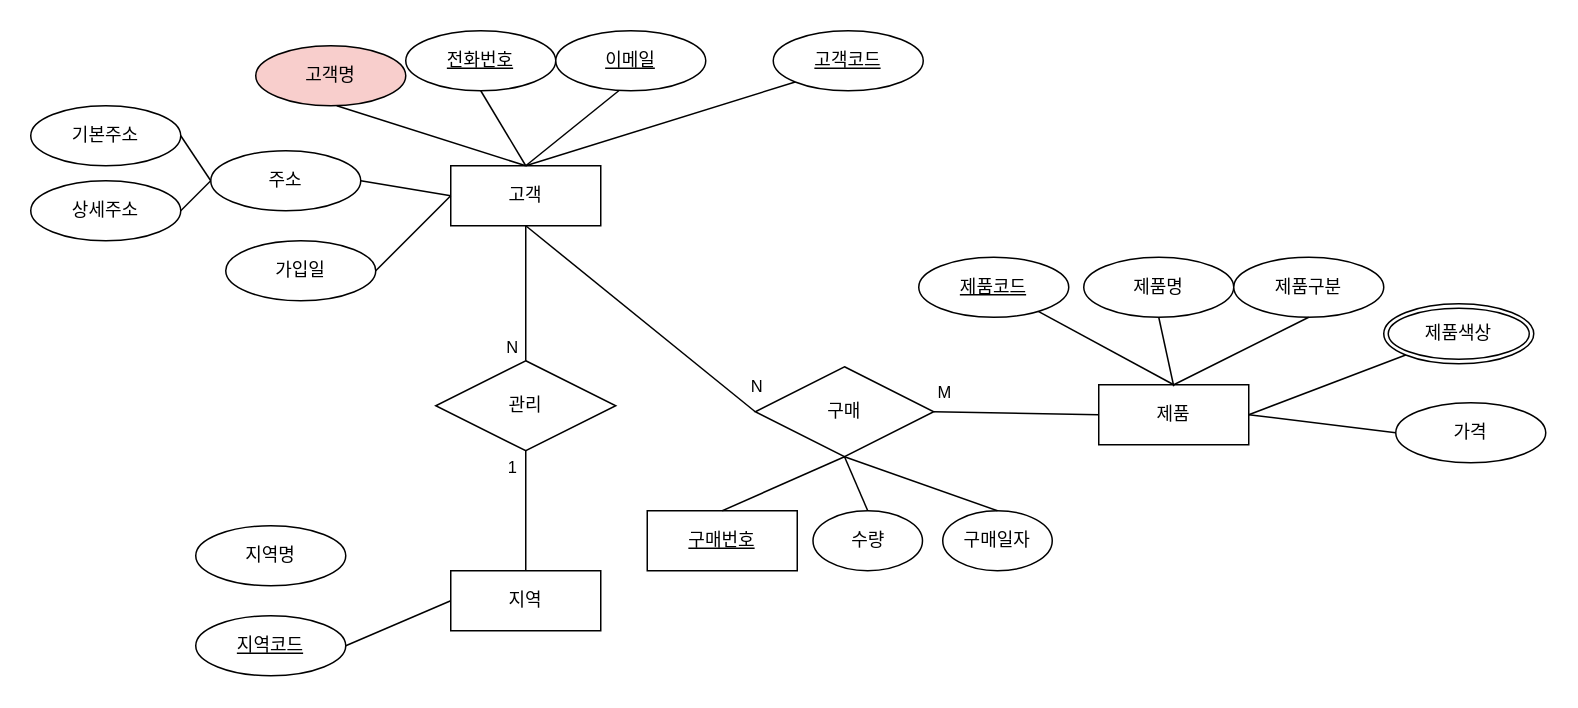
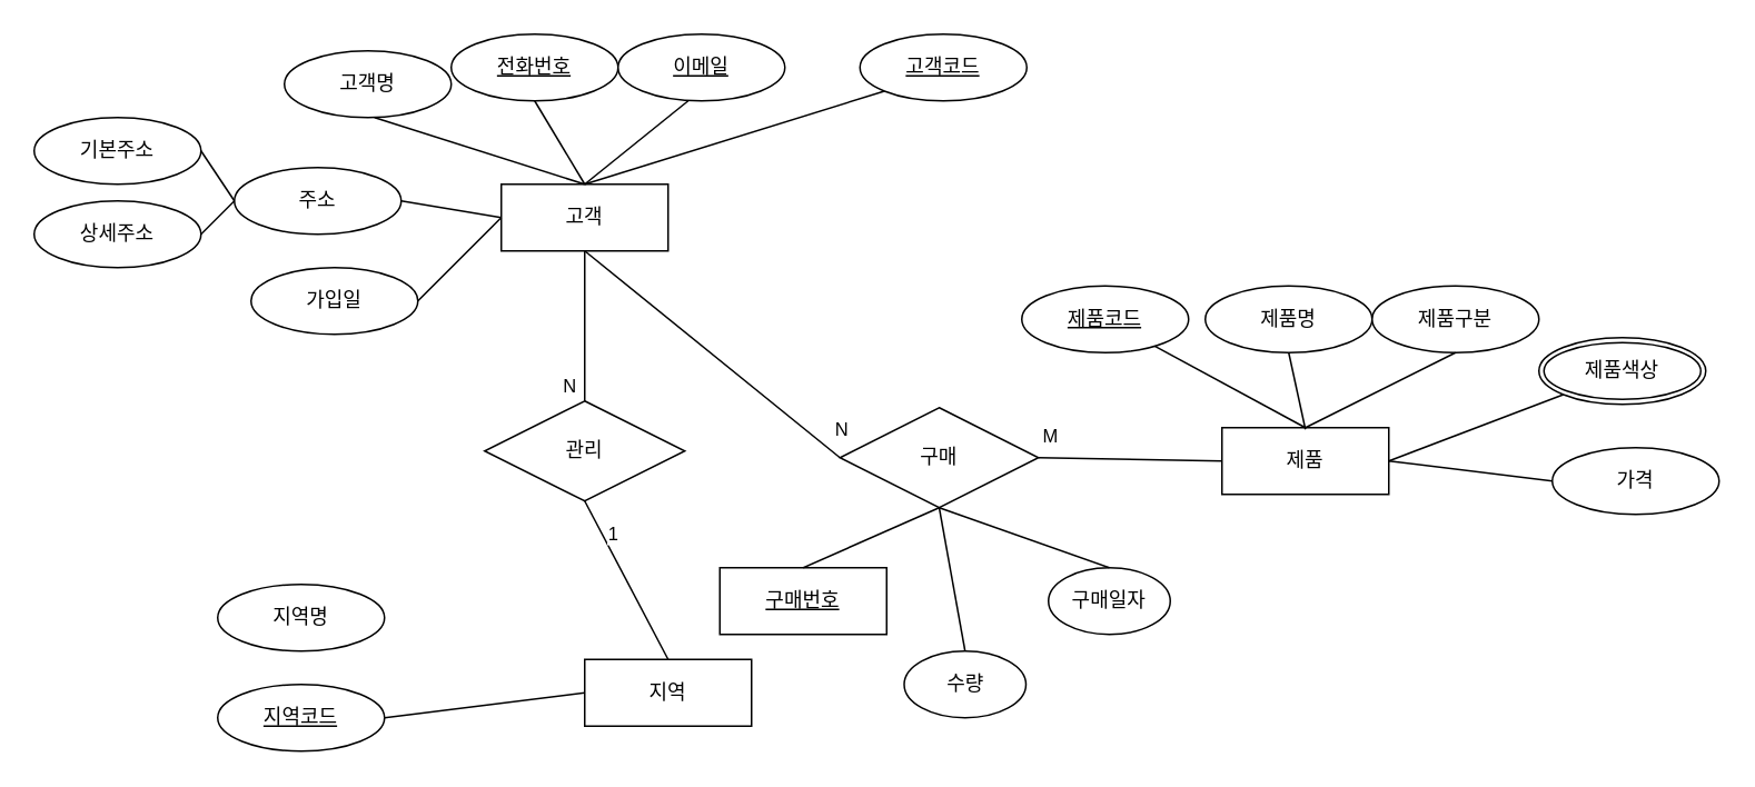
  <mxCell id="0" />
  <mxCell id="1" parent="0" />
  <mxCell id="2" value="고객" style="rounded=0;whiteSpace=wrap;html=1;" vertex="1" parent="1"><mxGeometry x="300" y="110" width="100" height="40" as="geometry" /></mxCell>
- <mxCell id="3" value="고객명" style="ellipse;whiteSpace=wrap;html=1;align=center;fillColor=#f8cecc;" vertex="1" parent="1"><mxGeometry x="170" y="30" width="100" height="40" as="geometry" /></mxCell>
+ <mxCell id="3" value="고객명" style="ellipse;whiteSpace=wrap;html=1;align=center;" vertex="1" parent="1"><mxGeometry x="170" y="30" width="100" height="40" as="geometry" /></mxCell>
  <mxCell id="4" value="전화번호" style="ellipse;whiteSpace=wrap;html=1;align=center;fontStyle=4;" vertex="1" parent="1"><mxGeometry x="270" y="20" width="100" height="40" as="geometry" /></mxCell>
  <mxCell id="5" value="이메일" style="ellipse;whiteSpace=wrap;html=1;align=center;fontStyle=4;" vertex="1" parent="1"><mxGeometry x="370" y="20" width="100" height="40" as="geometry" /></mxCell>
  <mxCell id="6" value="" style="endArrow=none;html=1;rounded=0;entryX=0.5;entryY=1;entryDx=0;entryDy=0;exitX=0.5;exitY=0;exitDx=0;exitDy=0;" edge="1" parent="1" source="2" target="4"><mxGeometry relative="1" as="geometry"><mxPoint x="380" y="105" as="sourcePoint" /><mxPoint x="430" y="200" as="targetPoint" /></mxGeometry></mxCell>
  <mxCell id="7" value="" style="endArrow=none;html=1;rounded=0;exitX=1;exitY=0.5;exitDx=0;exitDy=0;" edge="1" parent="1" source="11"><mxGeometry relative="1" as="geometry"><mxPoint x="180" y="90" as="sourcePoint" /><mxPoint x="300" y="130" as="targetPoint" /></mxGeometry></mxCell>
  <mxCell id="8" value="" style="endArrow=none;html=1;rounded=0;entryX=0.42;entryY=1;entryDx=0;entryDy=0;entryPerimeter=0;" edge="1" parent="1" target="5"><mxGeometry relative="1" as="geometry"><mxPoint x="350" y="110" as="sourcePoint" /><mxPoint x="410" y="70" as="targetPoint" /><Array as="points" /></mxGeometry></mxCell>
  <mxCell id="9" value="고객코드" style="ellipse;whiteSpace=wrap;html=1;align=center;fontStyle=4;" vertex="1" parent="1"><mxGeometry x="515" y="20" width="100" height="40" as="geometry" /></mxCell>
  <mxCell id="10" value="" style="endArrow=none;html=1;rounded=0;entryX=0;entryY=1;entryDx=0;entryDy=0;" edge="1" parent="1" target="9"><mxGeometry relative="1" as="geometry"><mxPoint x="350" y="110" as="sourcePoint" /><mxPoint x="464.645" y="64.142" as="targetPoint" /></mxGeometry></mxCell>
  <mxCell id="11" value="주소&lt;span style=&quot;color: rgba(0, 0, 0, 0); font-family: monospace; font-size: 0px; text-align: start; text-wrap: nowrap;&quot;&gt;%3CmxGraphModel%3E%3Croot%3E%3CmxCell%20id%3D%220%22%2F%3E%3CmxCell%20id%3D%221%22%20parent%3D%220%22%2F%3E%3CmxCell%20id%3D%222%22%20value%3D%22%EA%B3%A0%EA%B0%9D%EB%AA%85%22%20style%3D%22ellipse%3BwhiteSpace%3Dwrap%3Bhtml%3D1%3Balign%3Dcenter%3B%22%20vertex%3D%221%22%20parent%3D%221%22%3E%3CmxGeometry%20x%3D%22220%22%20y%3D%22390%22%20width%3D%22100%22%20height%3D%2240%22%20as%3D%22geometry%22%2F%3E%3C%2FmxCell%3E%3C%2Froot%3E%3C%2FmxGraphModel%3E&lt;/span&gt;" style="ellipse;whiteSpace=wrap;html=1;align=center;" vertex="1" parent="1"><mxGeometry x="140" y="100" width="100" height="40" as="geometry" /></mxCell>
  <mxCell id="12" value="기본주소&lt;span style=&quot;color: rgba(0, 0, 0, 0); font-family: monospace; font-size: 0px; text-align: start; text-wrap: nowrap;&quot;&gt;%3CmxGraphModel%3E%3Croot%3E%3CmxCell%20id%3D%220%22%2F%3E%3CmxCell%20id%3D%221%22%20parent%3D%220%22%2F%3E%3CmxCell%20id%3D%222%22%20value%3D%22%EA%B3%A0%EA%B0%9D%EB%AA%85%22%20style%3D%22ellipse%3BwhiteSpace%3Dwrap%3Bhtml%3D1%3Balign%3Dcenter%3B%22%20vertex%3D%221%22%20parent%3D%221%22%3E%3CmxGeometry%20x%3D%22220%22%20y%3D%22390%22%20width%3D%22100%22%20height%3D%2240%22%20as%3D%22geometry%22%2F%3E%3C%2FmxCell%3E%3C%2Froot%3E%3C%2FmxGraphModel%3E&lt;/span&gt;" style="ellipse;whiteSpace=wrap;html=1;align=center;" vertex="1" parent="1"><mxGeometry x="20" y="70" width="100" height="40" as="geometry" /></mxCell>
  <mxCell id="13" value="상세주소" style="ellipse;whiteSpace=wrap;html=1;align=center;" vertex="1" parent="1"><mxGeometry x="20" y="120" width="100" height="40" as="geometry" /></mxCell>
  <mxCell id="14" value="" style="endArrow=none;html=1;rounded=0;exitX=0.44;exitY=1;exitDx=0;exitDy=0;exitPerimeter=0;" edge="1" parent="1"><mxGeometry relative="1" as="geometry"><mxPoint x="224" y="70" as="sourcePoint" /><mxPoint x="350" y="110" as="targetPoint" /></mxGeometry></mxCell>
  <mxCell id="15" value="" style="endArrow=none;html=1;rounded=0;exitX=1;exitY=0.5;exitDx=0;exitDy=0;entryX=0;entryY=0.5;entryDx=0;entryDy=0;" edge="1" parent="1" source="12" target="11"><mxGeometry relative="1" as="geometry"><mxPoint x="120" y="90" as="sourcePoint" /><mxPoint x="180" y="100" as="targetPoint" /></mxGeometry></mxCell>
  <mxCell id="16" value="" style="endArrow=none;html=1;rounded=0;exitX=0;exitY=0.5;exitDx=0;exitDy=0;entryX=1;entryY=0.5;entryDx=0;entryDy=0;" edge="1" parent="1" source="11" target="13"><mxGeometry relative="1" as="geometry"><mxPoint x="140" y="100" as="sourcePoint" /><mxPoint x="150" y="130" as="targetPoint" /></mxGeometry></mxCell>
- <mxCell id="17" value="지역" style="rounded=0;whiteSpace=wrap;html=1;" vertex="1" parent="1"><mxGeometry x="300" y="380" width="100" height="40" as="geometry" /></mxCell>
+ <mxCell id="17" value="지역" style="rounded=0;whiteSpace=wrap;html=1;" vertex="1" parent="1"><mxGeometry x="350" y="395" width="100" height="40" as="geometry" /></mxCell>
  <mxCell id="18" value="지역명" style="ellipse;whiteSpace=wrap;html=1;align=center;" vertex="1" parent="1"><mxGeometry x="130" y="350" width="100" height="40" as="geometry" /></mxCell>
  <mxCell id="19" value="" style="endArrow=none;html=1;rounded=0;entryX=0;entryY=0.5;entryDx=0;entryDy=0;exitX=1;exitY=0.5;exitDx=0;exitDy=0;" edge="1" parent="1" source="20" target="17"><mxGeometry relative="1" as="geometry"><mxPoint x="250" y="425" as="sourcePoint" /><mxPoint x="300" y="400" as="targetPoint" /></mxGeometry></mxCell>
  <mxCell id="20" value="지역코드" style="ellipse;whiteSpace=wrap;html=1;align=center;fontStyle=4;" vertex="1" parent="1"><mxGeometry x="130" y="410" width="100" height="40" as="geometry" /></mxCell>
  <mxCell id="21" value="가입일&lt;span style=&quot;color: rgba(0, 0, 0, 0); font-family: monospace; font-size: 0px; text-align: start; text-wrap: nowrap;&quot;&gt;%3CmxGraphModel%3E%3Croot%3E%3CmxCell%20id%3D%220%22%2F%3E%3CmxCell%20id%3D%221%22%20parent%3D%220%22%2F%3E%3CmxCell%20id%3D%222%22%20value%3D%22%EC%A3%BC%EC%86%8C%26lt%3Bspan%20style%3D%26quot%3Bcolor%3A%20rgba(0%2C%200%2C%200%2C%200)%3B%20font-family%3A%20monospace%3B%20font-size%3A%200px%3B%20text-align%3A%20start%3B%20text-wrap%3A%20nowrap%3B%26quot%3B%26gt%3B%253CmxGraphModel%253E%253Croot%253E%253CmxCell%2520id%253D%25220%2522%252F%253E%253CmxCell%2520id%253D%25221%2522%2520parent%253D%25220%2522%252F%253E%253CmxCell%2520id%253D%25222%2522%2520value%253D%2522%25EA%25B3%25A0%25EA%25B0%259D%25EB%25AA%2585%2522%2520style%253D%2522ellipse%253BwhiteSpace%253Dwrap%253Bhtml%253D1%253Balign%253Dcenter%253B%2522%2520vertex%253D%25221%2522%2520parent%253D%25221%2522%253E%253CmxGeometry%2520x%253D%2522220%2522%2520y%253D%2522390%2522%2520width%253D%2522100%2522%2520height%253D%252240%2522%2520as%253D%2522geometry%2522%252F%253E%253C%252FmxCell%253E%253C%252Froot%253E%253C%252FmxGraphModel%253E%26lt%3B%2Fspan%26gt%3B%22%20style%3D%22ellipse%3BwhiteSpace%3Dwrap%3Bhtml%3D1%3Balign%3Dcenter%3B%22%20vertex%3D%221%22%20parent%3D%221%22%3E%3CmxGeometry%20x%3D%22230%22%20y%3D%22240%22%20width%3D%22100%22%20height%3D%2240%22%20as%3D%22geometry%22%2F%3E%3C%2FmxCell%3E%3C%2Froot%3E%3C%2FmxGraphModel%3E&lt;/span&gt;" style="ellipse;whiteSpace=wrap;html=1;align=center;" vertex="1" parent="1"><mxGeometry x="150" y="160" width="100" height="40" as="geometry" /></mxCell>
  <mxCell id="22" value="" style="endArrow=none;html=1;rounded=0;exitX=1;exitY=0.5;exitDx=0;exitDy=0;entryX=0;entryY=0.5;entryDx=0;entryDy=0;exitPerimeter=0;" edge="1" parent="1" source="21" target="2"><mxGeometry relative="1" as="geometry"><mxPoint x="240" y="170" as="sourcePoint" /><mxPoint x="300" y="180" as="targetPoint" /></mxGeometry></mxCell>
  <mxCell id="23" value="" style="endArrow=none;html=1;rounded=0;exitX=0.5;exitY=0;exitDx=0;exitDy=0;" edge="1" parent="1" source="40"><mxGeometry relative="1" as="geometry"><mxPoint x="318" y="191" as="sourcePoint" /><mxPoint x="350" y="150" as="targetPoint" /></mxGeometry></mxCell>
  <mxCell id="24" value="N" style="edgeLabel;html=1;align=center;verticalAlign=middle;resizable=0;points=[];" vertex="1" connectable="0" parent="23"><mxGeometry x="-0.044" y="4" relative="1" as="geometry"><mxPoint x="-6" y="33" as="offset" /></mxGeometry></mxCell>
  <mxCell id="25" value="제품" style="rounded=0;whiteSpace=wrap;html=1;" vertex="1" parent="1"><mxGeometry x="732" y="256" width="100" height="40" as="geometry" /></mxCell>
  <mxCell id="26" value="" style="endArrow=none;html=1;rounded=0;entryX=0.5;entryY=0;entryDx=0;entryDy=0;" edge="1" parent="1" source="27" target="25"><mxGeometry relative="1" as="geometry"><mxPoint x="682" y="301" as="sourcePoint" /><mxPoint x="732" y="276" as="targetPoint" /></mxGeometry></mxCell>
  <mxCell id="27" value="제품코드" style="ellipse;whiteSpace=wrap;html=1;align=center;fontStyle=4;" vertex="1" parent="1"><mxGeometry x="612" y="171" width="100" height="40" as="geometry" /></mxCell>
  <mxCell id="28" value="제품명" style="ellipse;whiteSpace=wrap;html=1;align=center;" vertex="1" parent="1"><mxGeometry x="722" y="171" width="100" height="40" as="geometry" /></mxCell>
  <mxCell id="29" value="" style="endArrow=none;html=1;rounded=0;exitX=1;exitY=0.5;exitDx=0;exitDy=0;" edge="1" parent="1"><mxGeometry relative="1" as="geometry"><mxPoint x="772" y="211" as="sourcePoint" /><mxPoint x="782" y="257" as="targetPoint" /></mxGeometry></mxCell>
  <mxCell id="30" value="제품구분" style="ellipse;whiteSpace=wrap;html=1;align=center;" vertex="1" parent="1"><mxGeometry x="822" y="171" width="100" height="40" as="geometry" /></mxCell>
  <mxCell id="31" value="" style="endArrow=none;html=1;rounded=0;exitX=0.5;exitY=1;exitDx=0;exitDy=0;" edge="1" parent="1" source="30"><mxGeometry relative="1" as="geometry"><mxPoint x="782" y="221" as="sourcePoint" /><mxPoint x="782" y="256" as="targetPoint" /></mxGeometry></mxCell>
  <mxCell id="32" value="제품색상" style="ellipse;shape=doubleEllipse;margin=3;whiteSpace=wrap;html=1;align=center;" vertex="1" parent="1"><mxGeometry x="922" y="202" width="100" height="40" as="geometry" /></mxCell>
  <mxCell id="33" value="가격" style="ellipse;whiteSpace=wrap;html=1;align=center;" vertex="1" parent="1"><mxGeometry x="930" y="268" width="100" height="40" as="geometry" /></mxCell>
  <mxCell id="34" value="" style="endArrow=none;html=1;rounded=0;exitX=0;exitY=1;exitDx=0;exitDy=0;entryX=1;entryY=0.5;entryDx=0;entryDy=0;" edge="1" parent="1" source="32" target="25"><mxGeometry relative="1" as="geometry"><mxPoint x="912" y="238" as="sourcePoint" /><mxPoint x="832" y="276" as="targetPoint" /></mxGeometry></mxCell>
  <mxCell id="35" value="" style="endArrow=none;html=1;rounded=0;exitX=0;exitY=0.5;exitDx=0;exitDy=0;entryX=1;entryY=0.5;entryDx=0;entryDy=0;" edge="1" parent="1" source="33" target="25"><mxGeometry relative="1" as="geometry"><mxPoint x="912" y="291" as="sourcePoint" /><mxPoint x="842" y="294" as="targetPoint" /></mxGeometry></mxCell>
  <mxCell id="36" value="" style="endArrow=none;html=1;rounded=0;exitX=0;exitY=0.5;exitDx=0;exitDy=0;entryX=0.5;entryY=1;entryDx=0;entryDy=0;" edge="1" parent="1" source="41" target="2"><mxGeometry relative="1" as="geometry"><mxPoint x="441" y="173" as="sourcePoint" /><mxPoint x="442" y="129" as="targetPoint" /></mxGeometry></mxCell>
  <mxCell id="37" value="N" style="edgeLabel;html=1;align=center;verticalAlign=middle;resizable=0;points=[];" vertex="1" connectable="0" parent="36"><mxGeometry x="0.049" y="-5" relative="1" as="geometry"><mxPoint x="77" y="51" as="offset" /></mxGeometry></mxCell>
  <mxCell id="38" value="" style="endArrow=none;html=1;rounded=0;exitX=1;exitY=0.5;exitDx=0;exitDy=0;entryX=0;entryY=0.5;entryDx=0;entryDy=0;" edge="1" parent="1" source="41" target="25"><mxGeometry relative="1" as="geometry"><mxPoint x="770" y="360" as="sourcePoint" /><mxPoint x="690" y="310" as="targetPoint" /></mxGeometry></mxCell>
  <mxCell id="39" value="M" style="edgeLabel;html=1;align=center;verticalAlign=middle;resizable=0;points=[];" vertex="1" connectable="0" parent="38"><mxGeometry x="-0.564" y="2" relative="1" as="geometry"><mxPoint x="-18" y="-12" as="offset" /></mxGeometry></mxCell>
  <mxCell id="40" value="관리" style="shape=rhombus;perimeter=rhombusPerimeter;whiteSpace=wrap;html=1;align=center;" vertex="1" parent="1"><mxGeometry x="290" y="240" width="120" height="60" as="geometry" /></mxCell>
  <mxCell id="41" value="구매" style="shape=rhombus;perimeter=rhombusPerimeter;whiteSpace=wrap;html=1;align=center;" vertex="1" parent="1"><mxGeometry x="503" y="244" width="119" height="60" as="geometry" /></mxCell>
- <mxCell id="42" value="수량" style="ellipse;whiteSpace=wrap;html=1;align=center;" vertex="1" parent="1"><mxGeometry x="541.5" y="340" width="73" height="40" as="geometry" /></mxCell>
+ <mxCell id="42" value="수량" style="ellipse;whiteSpace=wrap;html=1;align=center;" vertex="1" parent="1"><mxGeometry x="541.5" y="390" width="73" height="40" as="geometry" /></mxCell>
  <mxCell id="43" value="구매일자" style="ellipse;whiteSpace=wrap;html=1;align=center;" vertex="1" parent="1"><mxGeometry x="628" y="340" width="73" height="40" as="geometry" /></mxCell>
  <mxCell id="44" value="구매번호" style="whiteSpace=wrap;html=1;align=center;fontStyle=4;rounded=0;" vertex="1" parent="1"><mxGeometry x="431" y="340" width="100" height="40" as="geometry" /></mxCell>
  <mxCell id="45" value="" style="endArrow=none;html=1;rounded=0;exitX=0.5;exitY=0;exitDx=0;exitDy=0;" edge="1" parent="1" source="17"><mxGeometry relative="1" as="geometry"><mxPoint x="349.5" y="360" as="sourcePoint" /><mxPoint x="350" y="300" as="targetPoint" /></mxGeometry></mxCell>
  <mxCell id="46" value="1" style="edgeLabel;html=1;align=center;verticalAlign=middle;resizable=0;points=[];" vertex="1" connectable="0" parent="45"><mxGeometry x="-0.044" y="4" relative="1" as="geometry"><mxPoint x="-6" y="-32" as="offset" /></mxGeometry></mxCell>
  <mxCell id="47" value="" style="endArrow=none;html=1;rounded=0;entryX=0.5;entryY=0;entryDx=0;entryDy=0;exitX=0.5;exitY=1;exitDx=0;exitDy=0;" edge="1" parent="1" source="41" target="44"><mxGeometry relative="1" as="geometry"><mxPoint x="430" y="271" as="sourcePoint" /><mxPoint x="520" y="320" as="targetPoint" /></mxGeometry></mxCell>
  <mxCell id="48" value="" style="endArrow=none;html=1;rounded=0;entryX=0.5;entryY=0;entryDx=0;entryDy=0;exitX=0.5;exitY=1;exitDx=0;exitDy=0;" edge="1" parent="1" source="41" target="42"><mxGeometry relative="1" as="geometry"><mxPoint x="561" y="310" as="sourcePoint" /><mxPoint x="491" y="350" as="targetPoint" /></mxGeometry></mxCell>
  <mxCell id="49" value="" style="endArrow=none;html=1;rounded=0;entryX=0.5;entryY=0;entryDx=0;entryDy=0;exitX=0.5;exitY=1;exitDx=0;exitDy=0;" edge="1" parent="1" source="41" target="43"><mxGeometry relative="1" as="geometry"><mxPoint x="583" y="324" as="sourcePoint" /><mxPoint x="501" y="360" as="targetPoint" /></mxGeometry></mxCell>
